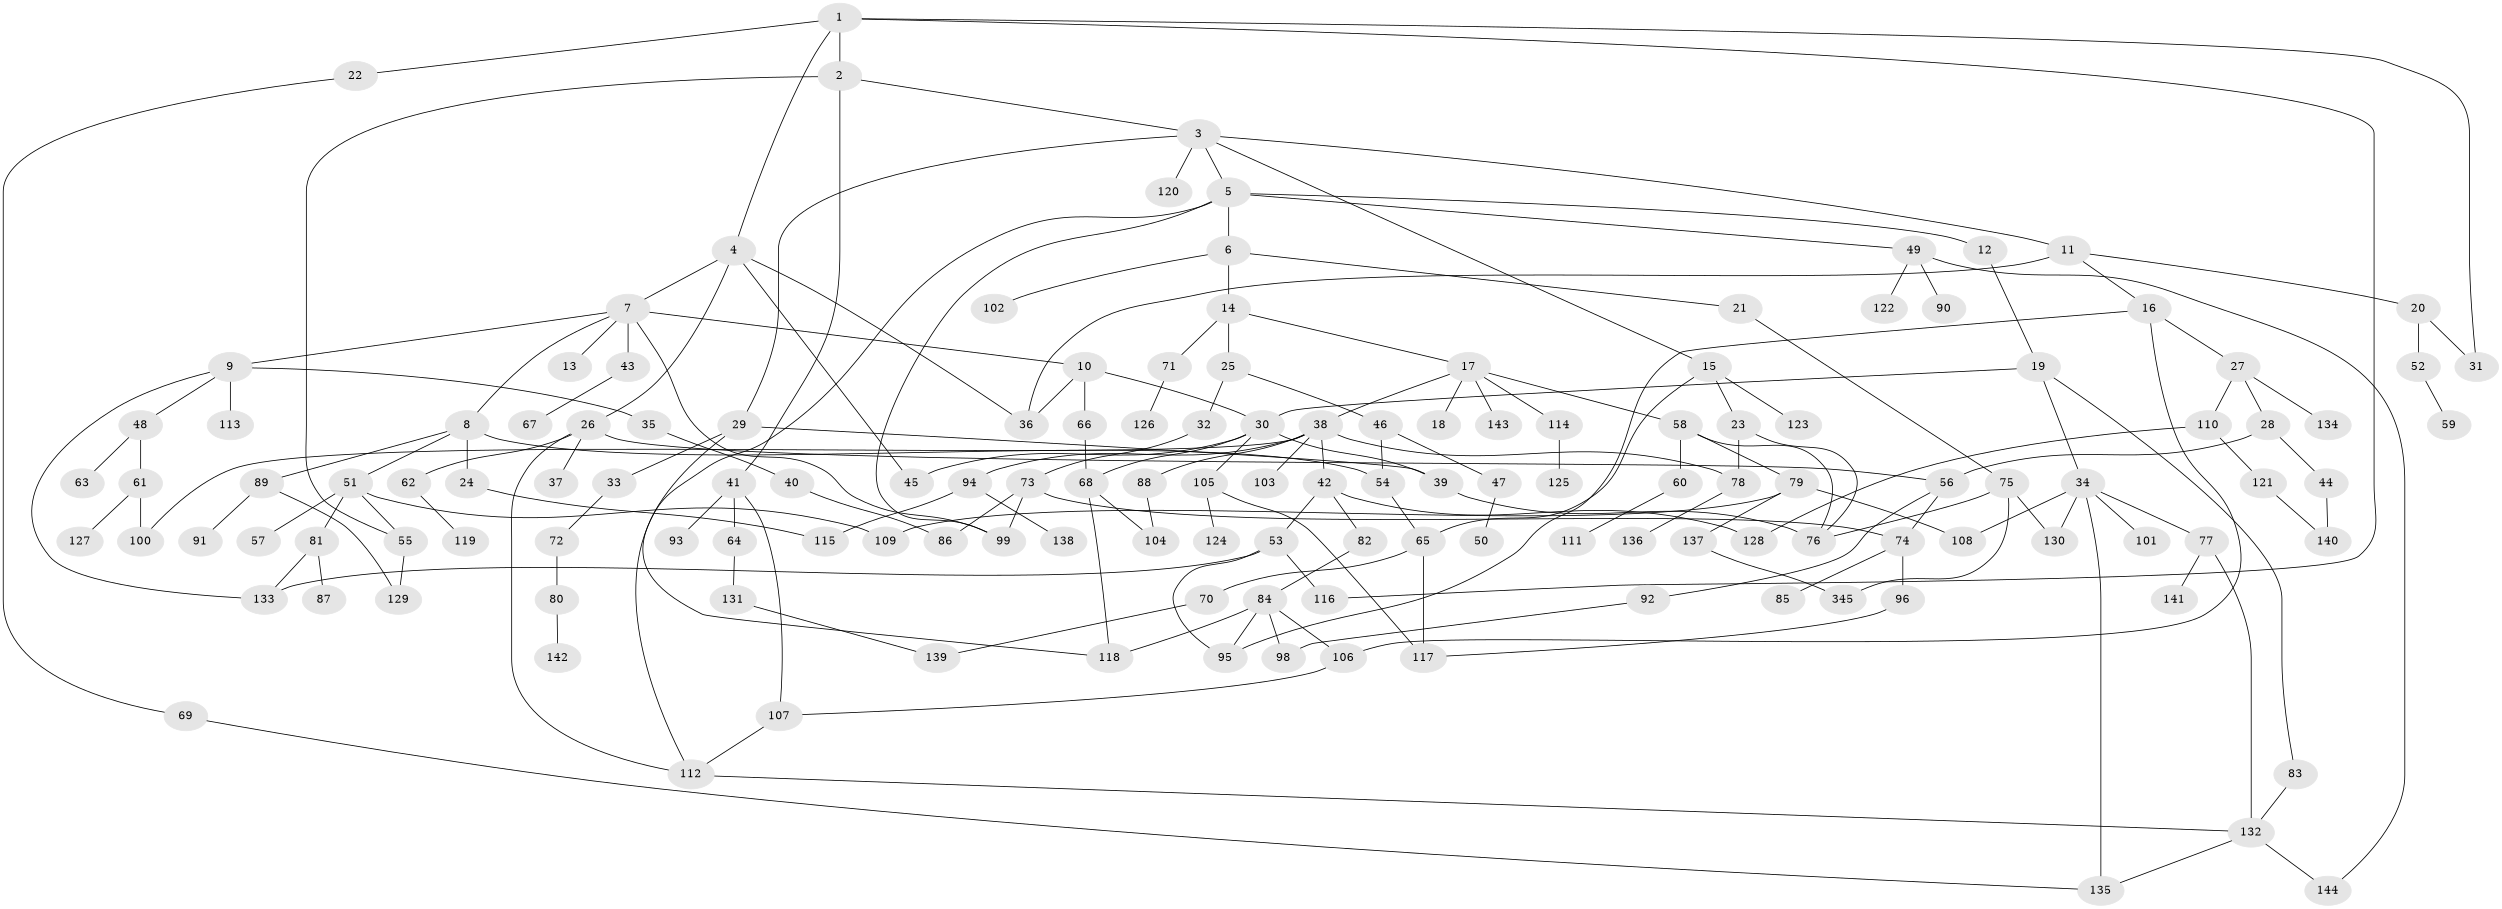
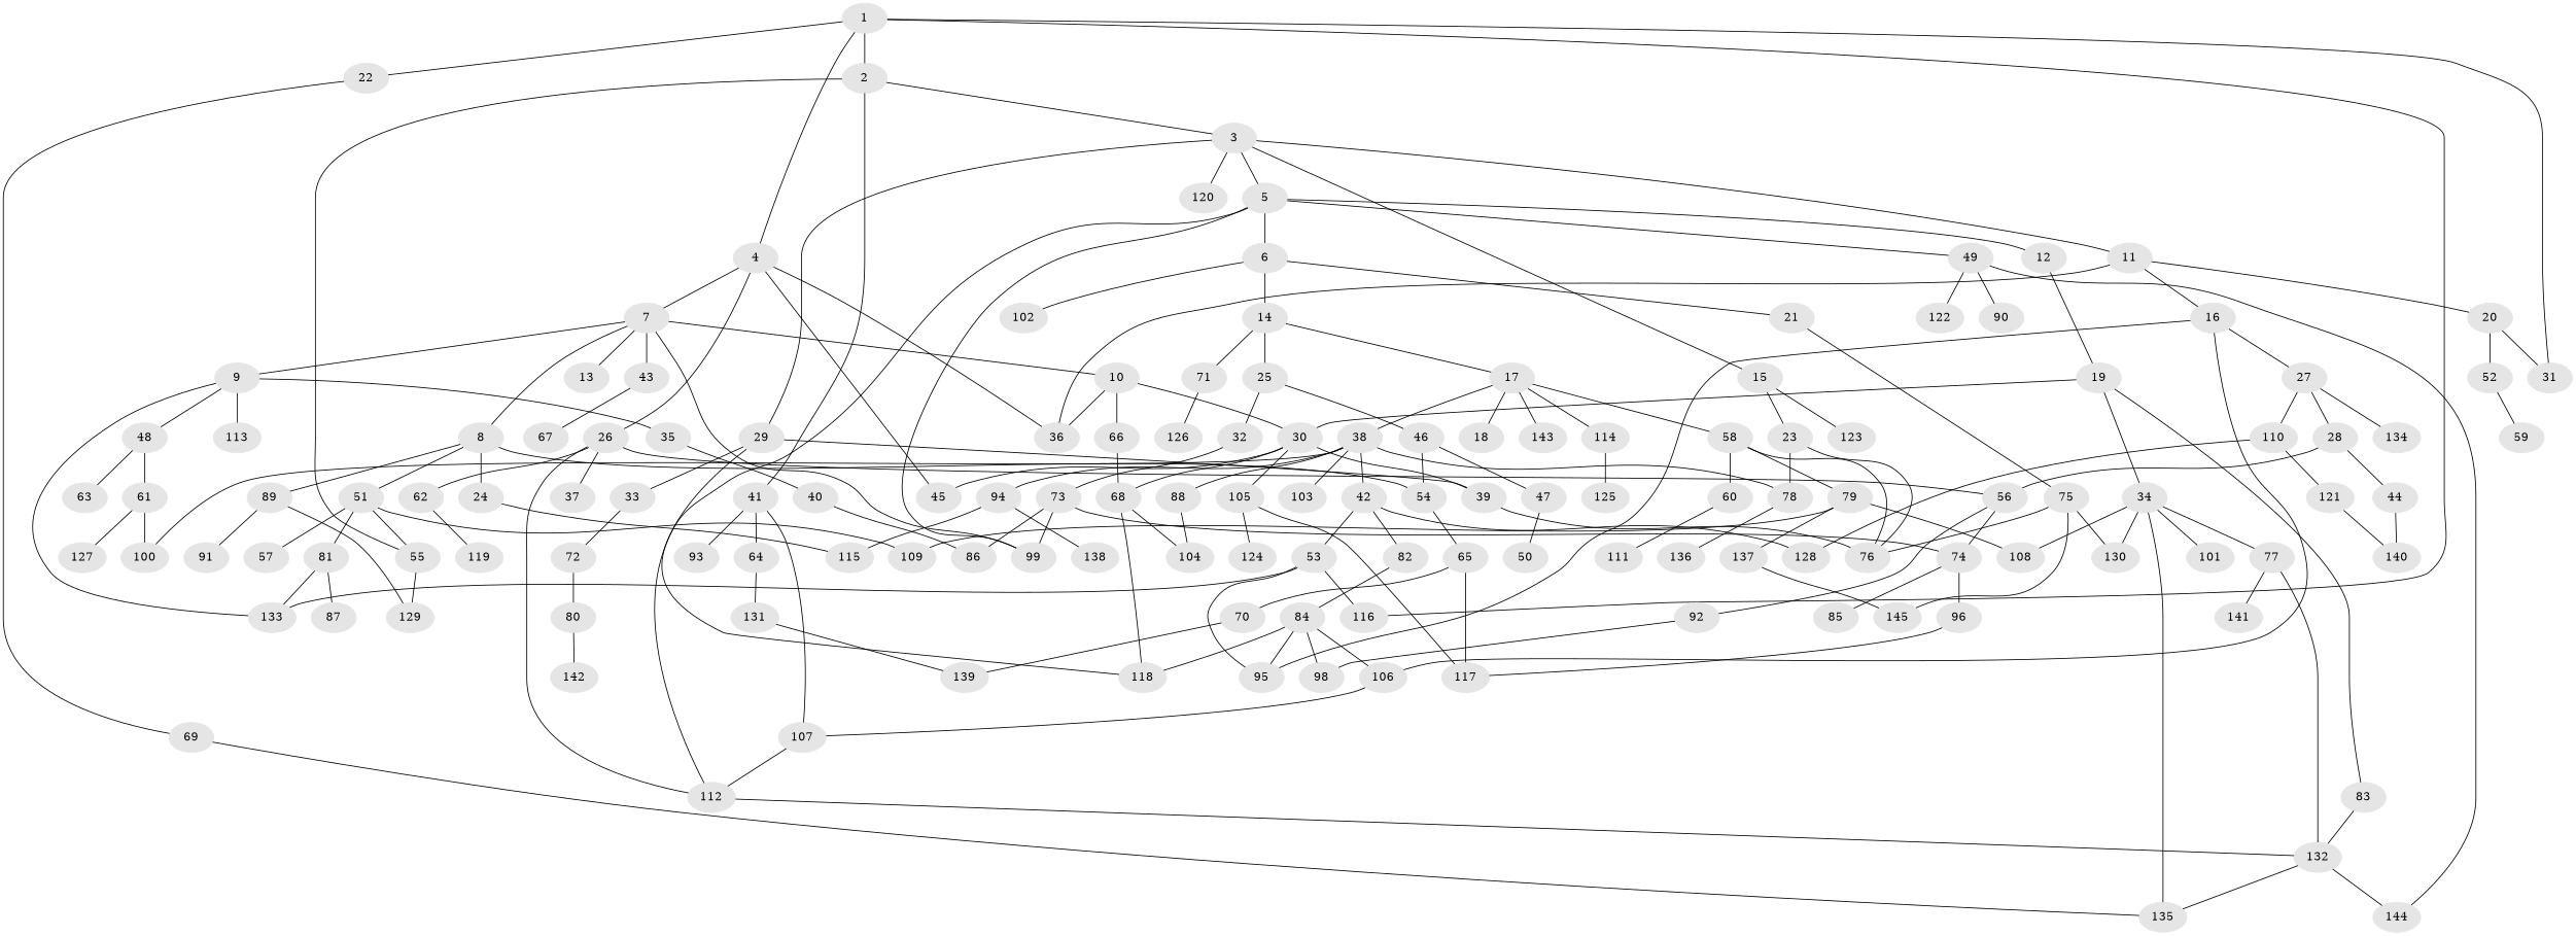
  graph {
    node [color=gray90 style=filled]
    1
    2
    4
    22
    31
    116
    3
    41
    55
    7
    26
    36
    45
    69
    5
    11
    15
    29
    120
    64
    93
    107
    129
    6
    12
    49
    99
    112
    16
    20
    23
    65
    123
    33
    39
    118
    8
    9
    10
    13
    43
    37
    56
    62
    14
    21
    102
    19
    90
    122
    144
    132
    17
    25
    71
    75
    24
    51
    54
    89
    35
    48
    113
    133
    30
    66
    67
    115
    57
    81
    109
    91
    40
    61
    63
    68
    105
    27
    95
    106
    52
    34
    83
    18
    38
    58
    114
    143
    32
    46
    126
    76
    78
    70
    117
    28
    110
    134
    42
    88
    94
    100
    103
    60
    79
    125
    77
    101
    108
    130
    135
    59
-   145 [label=345]
+   145
    136
    73
    47
    74
    92
    119
    44
    128
    121
    140
    72
    104
    124
    86
    80
    141
    53
    82
    138
    131
    84
    50
    127
    87
    85
    96
    98
    111
    137
    139
    142
    1 -- 2
    1 -- 4
    1 -- 22
    1 -- 31
    1 -- 116
    2 -- 3
    2 -- 41
    2 -- 55
    4 -- 7
    4 -- 26
    4 -- 36
    4 -- 45
    22 -- 69
    3 -- 5
    3 -- 11
    3 -- 15
    3 -- 29
    3 -- 120
    41 -- 64
    41 -- 93
    41 -- 107
    55 -- 129
    7 -- 99
    7 -- 8
    7 -- 9
    7 -- 10
    7 -- 13
    7 -- 43
    26 -- 112
    26 -- 37
    26 -- 56
    26 -- 62
    69 -- 135
    5 -- 6
    5 -- 12
    5 -- 49
    5 -- 99
    5 -- 112
    11 -- 36
    11 -- 16
    11 -- 20
    15 -- 23
-   15 -- 65
    15 -- 123
    29 -- 33
    29 -- 39
    29 -- 118
    64 -- 131
    107 -- 112
    6 -- 14
    6 -- 21
    6 -- 102
    12 -- 19
    49 -- 90
    49 -- 122
    49 -- 144
    112 -- 132
    16 -- 27
    16 -- 95
    16 -- 106
    20 -- 31
    20 -- 52
    23 -- 76
    23 -- 78
    65 -- 70
    65 -- 117
    33 -- 72
    39 -- 76
    8 -- 24
    8 -- 51
    8 -- 54
    8 -- 89
    9 -- 35
    9 -- 48
    9 -- 113
    9 -- 133
    10 -- 36
    10 -- 30
    10 -- 66
    43 -- 67
    56 -- 74
    56 -- 92
    62 -- 119
    14 -- 17
    14 -- 25
    14 -- 71
    21 -- 75
    19 -- 30
    19 -- 34
    19 -- 83
    132 -- 144
    132 -- 135
    17 -- 18
    17 -- 38
    17 -- 58
    17 -- 114
    17 -- 143
    25 -- 32
    25 -- 46
    71 -- 126
    75 -- 76
    75 -- 130
    75 -- 145
    24 -- 115
    51 -- 55
    51 -- 57
    51 -- 81
    51 -- 109
    54 -- 65
    89 -- 129
    89 -- 91
    35 -- 40
    48 -- 61
    48 -- 63
    30 -- 45
    30 -- 39
    30 -- 68
    30 -- 105
    66 -- 68
    81 -- 133
    81 -- 87
    40 -- 86
    61 -- 100
    61 -- 127
    68 -- 118
    68 -- 104
    105 -- 117
    105 -- 124
    27 -- 28
    27 -- 110
    27 -- 134
    106 -- 107
    52 -- 59
    34 -- 77
    34 -- 101
    34 -- 108
    34 -- 130
    34 -- 135
    83 -- 132
    38 -- 78
    38 -- 42
    38 -- 88
    38 -- 94
    38 -- 100
    38 -- 103
    58 -- 76
    58 -- 60
    58 -- 79
    114 -- 125
    32 -- 73
    46 -- 54
    46 -- 47
    78 -- 136
    70 -- 139
    28 -- 56
    28 -- 44
    110 -- 128
    110 -- 121
    42 -- 128
    42 -- 53
    42 -- 82
    88 -- 104
    94 -- 115
    94 -- 138
    60 -- 111
    79 -- 109
    79 -- 108
    79 -- 137
    77 -- 132
    77 -- 141
    73 -- 99
    73 -- 74
    73 -- 86
    47 -- 50
    74 -- 85
    74 -- 96
    92 -- 98
    44 -- 140
    121 -- 140
    72 -- 80
    80 -- 142
    53 -- 116
    53 -- 133
    53 -- 95
    82 -- 84
    131 -- 139
    84 -- 118
    84 -- 95
    84 -- 106
    84 -- 98
    96 -- 117
    137 -- 145
  }
